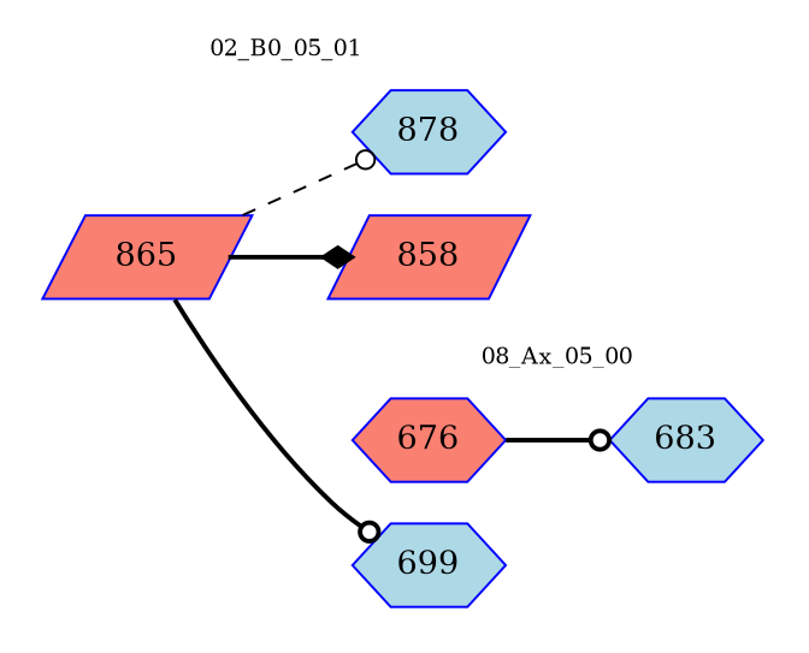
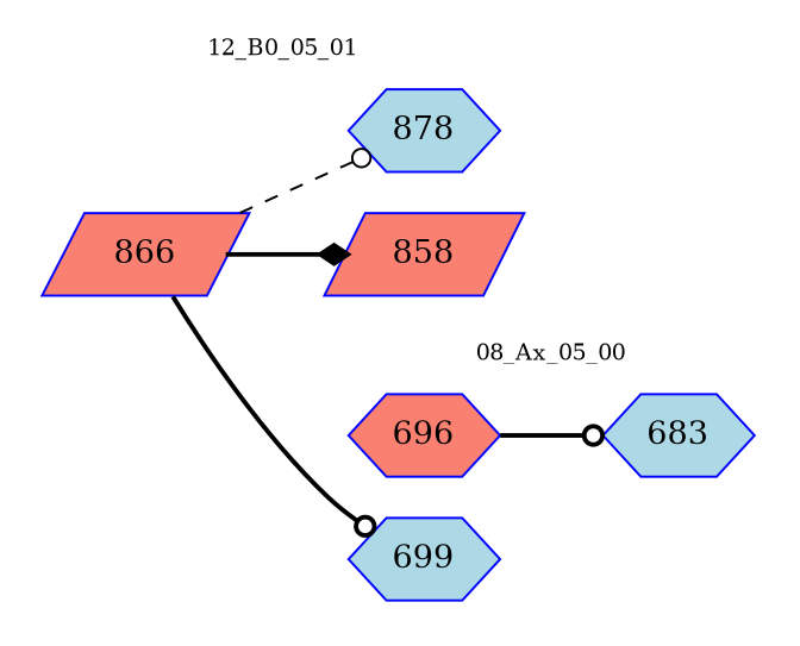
  digraph {
    rankdir=LR
    node [color=blue fillcolor=salmon shape=hexagon style=filled]
    edge [arrowhead=odot color=black style=bold]
-   n1 [label=676]
+   n1 [label=696]
    n2 [fillcolor=lightblue label=683]
    n3 [fillcolor=lightblue label=699]
-   n4 [label=865 shape=parallelogram]
+   n4 [label=866 shape=parallelogram]
    n5 [label=858 shape=parallelogram]
    n6 [fillcolor=lightblue label=878]
    subgraph cluster_1 {
      color=white
      fontsize=10
      label="08_Ax_05_00"
      n1
      n2
      n3
    }
    subgraph cluster_2 {
      color=white
      fontsize=10
-     label="02_B0_05_01"
+     label="12_B0_05_01"
      n4
      n5
      n6
    }
    n1 -> n2
    n4 -> n3
    n4 -> n5 [arrowhead=diamond]
    n4 -> n6 [style=dashed]
  }
